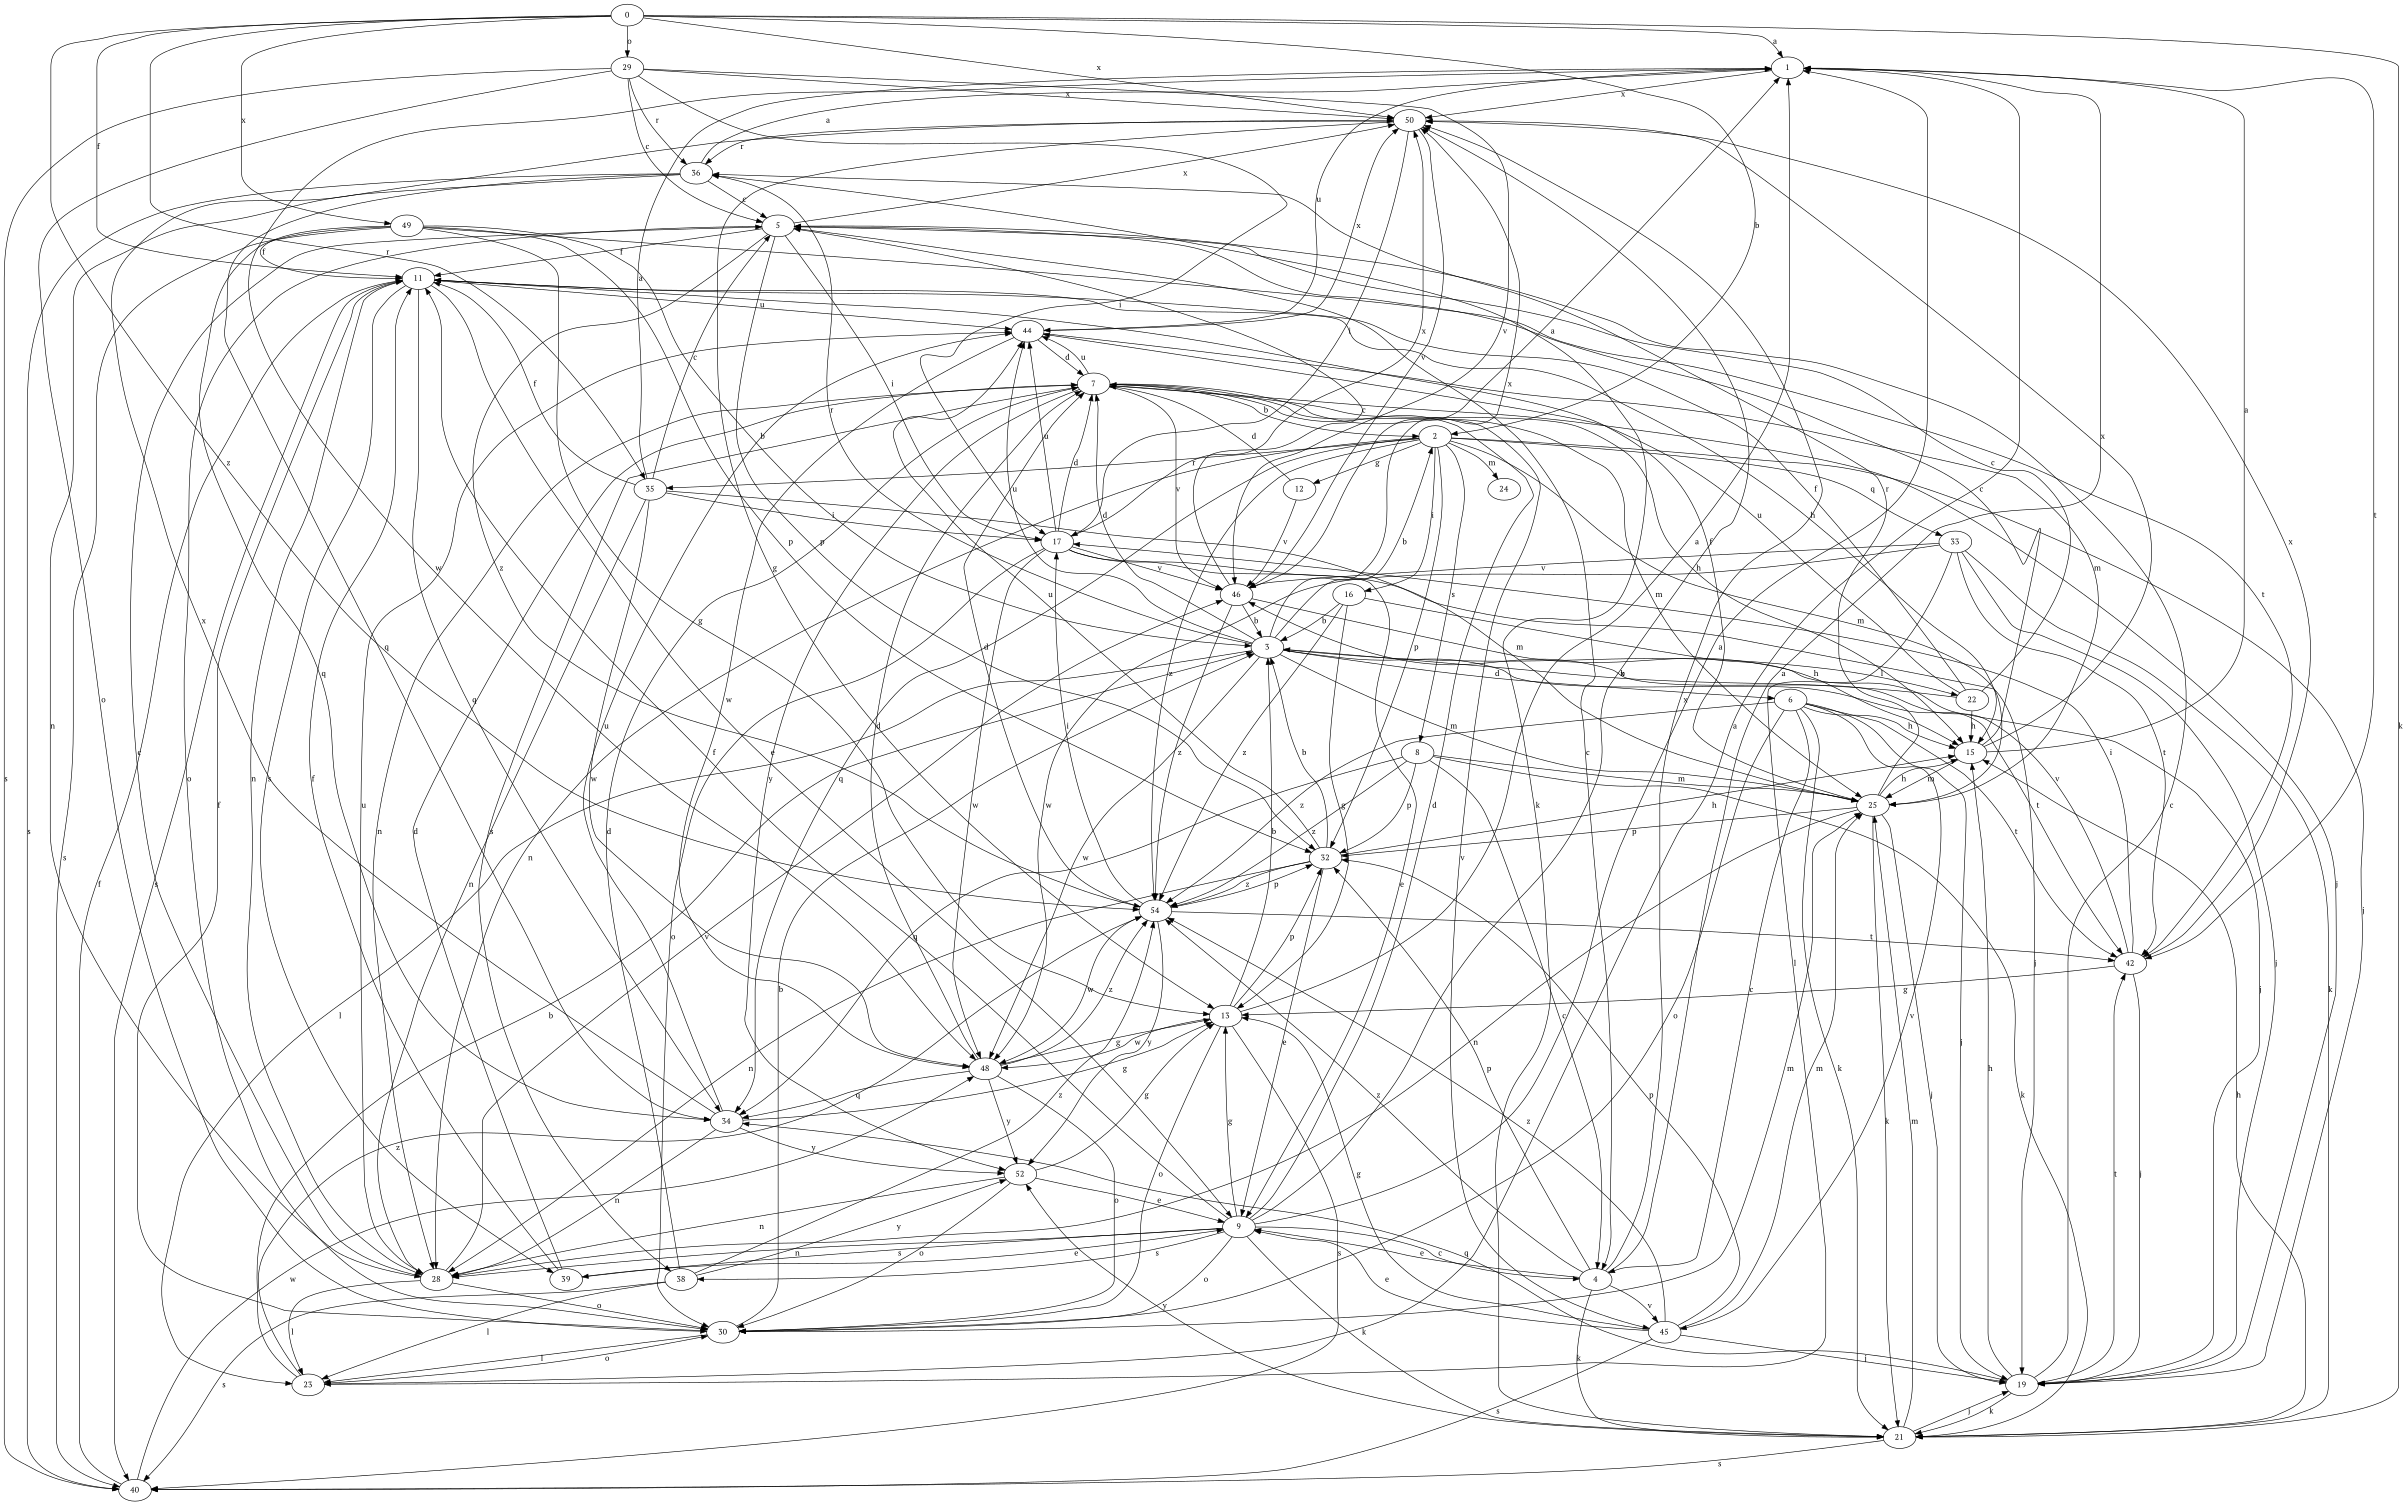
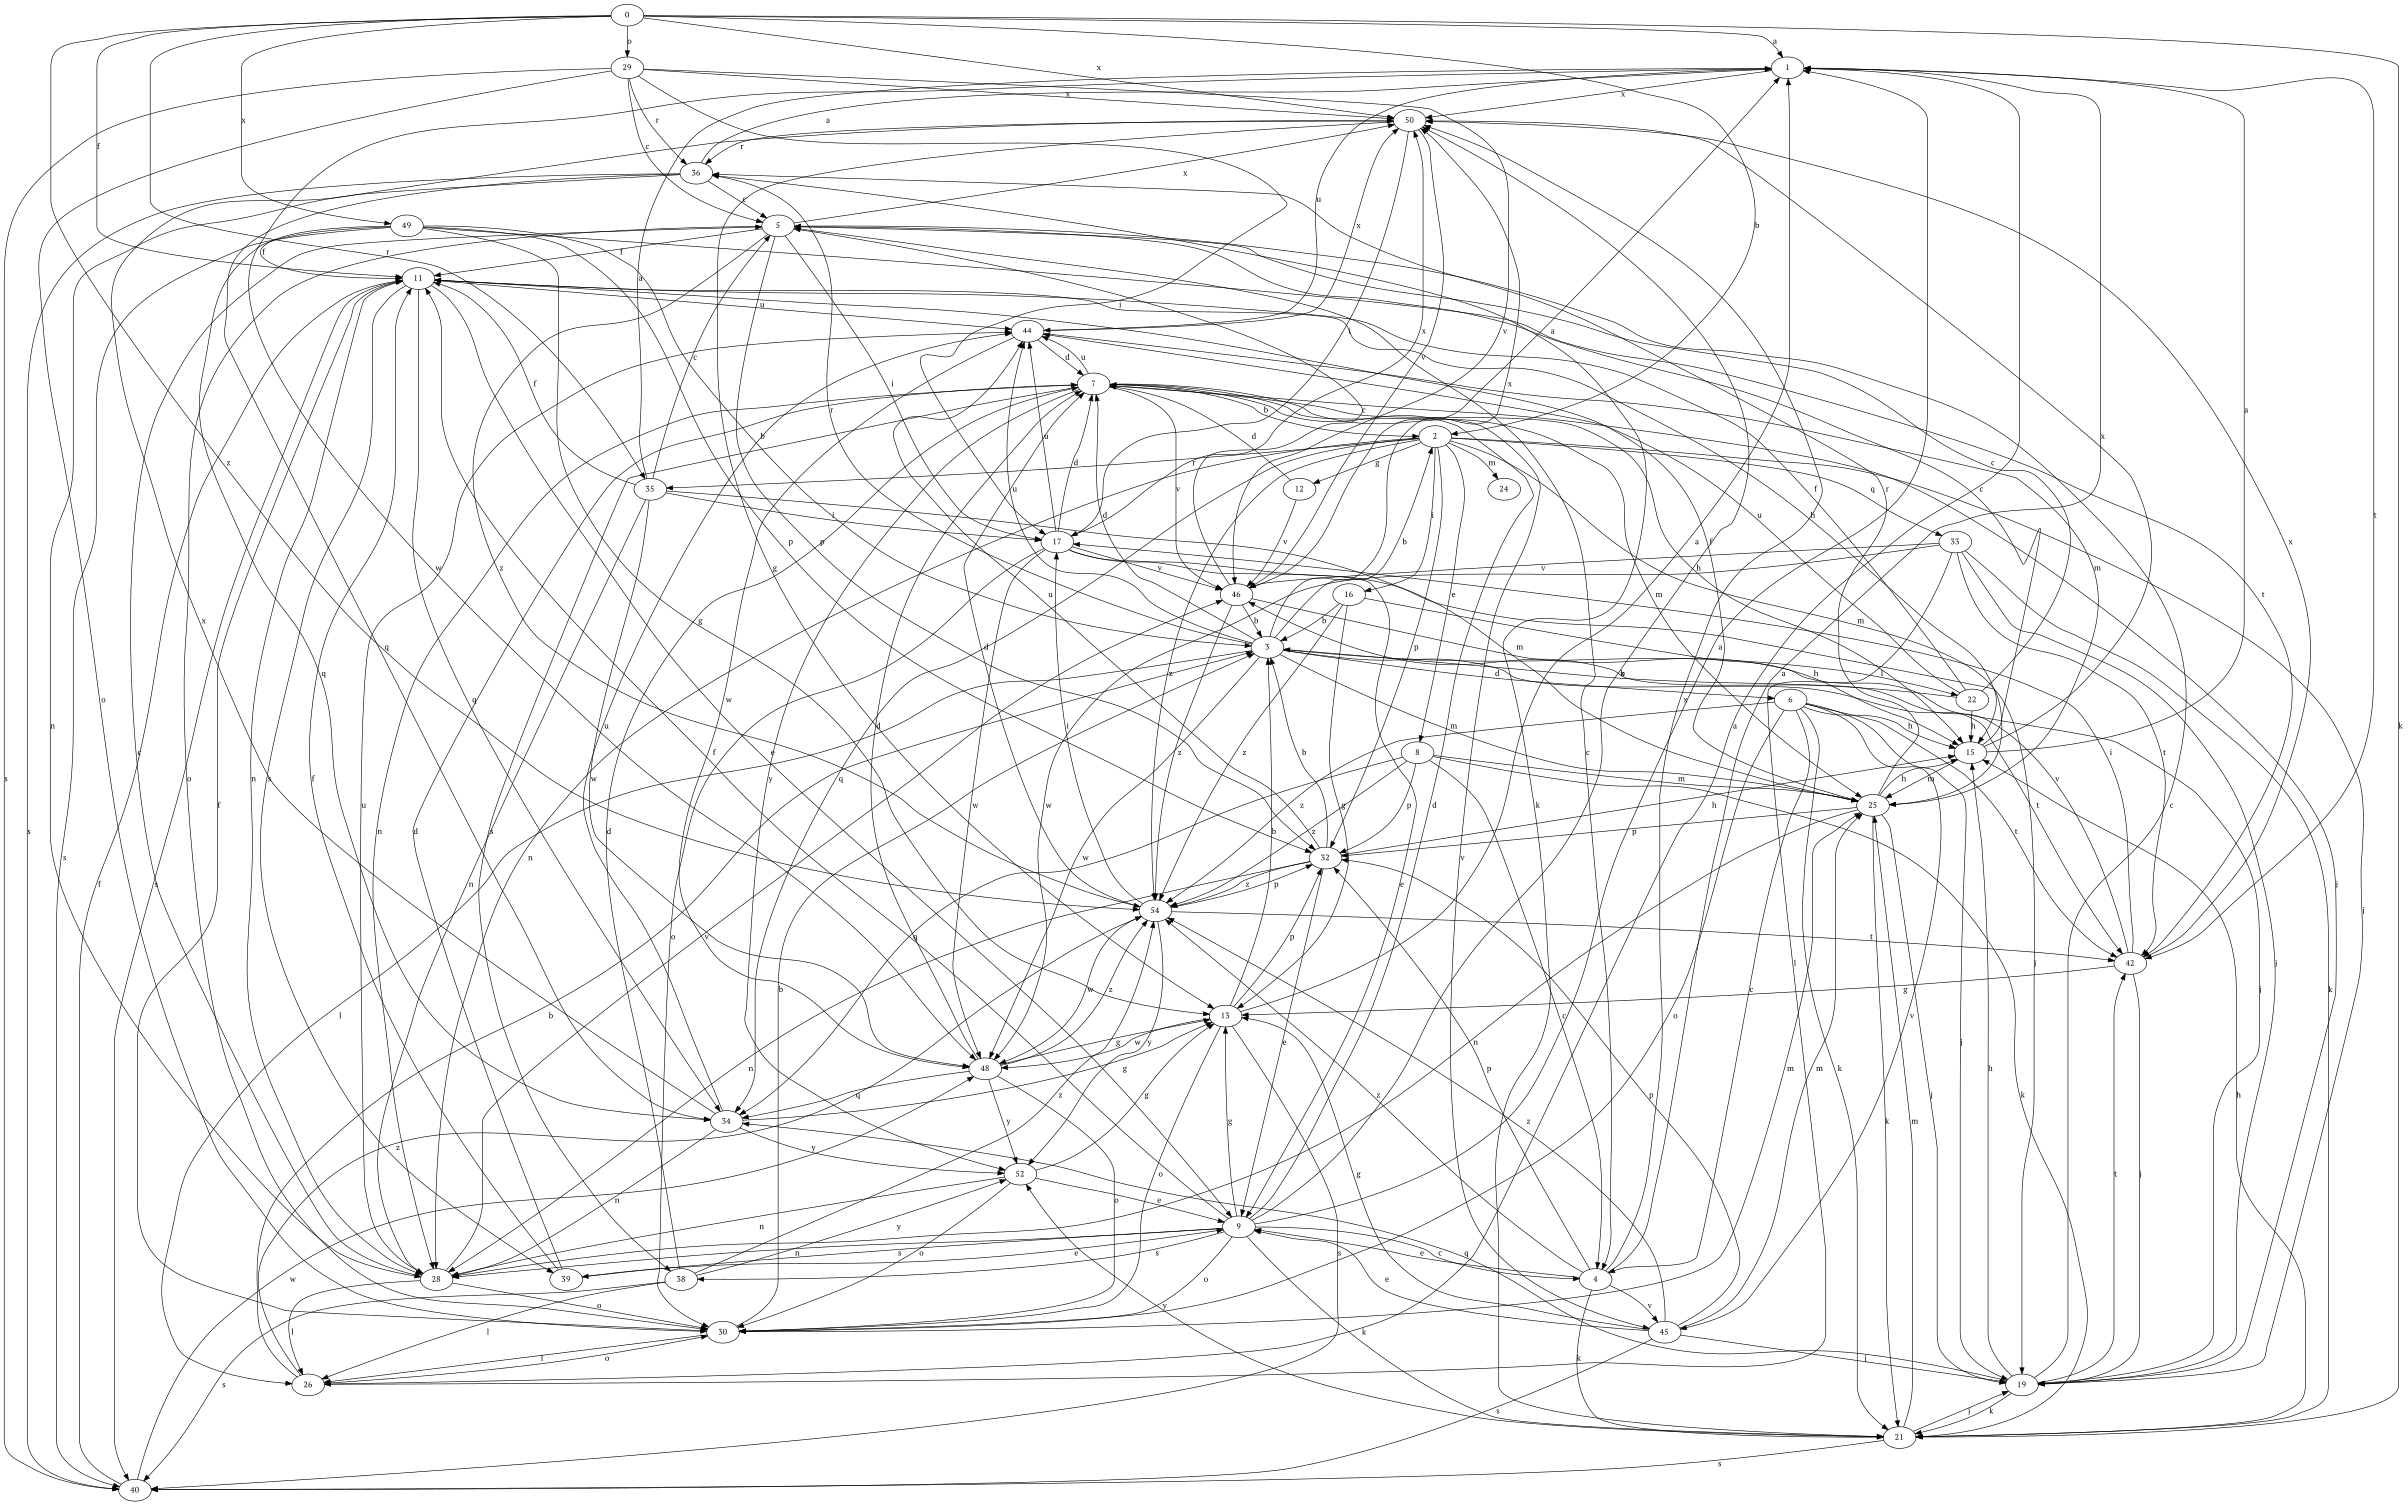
  strict digraph {
    fontname="PT Serif"
    node [fontname="PT Serif"]
    edge [fontname="PT Serif"]
    0
    1
    2
    11
    21
    29
    35
    49
    50
    54
    42
    44
    48
    8
    12
    16
    19
    24
    25
    28
    32
    33
    34
    9
    15
    39
    40
    52
    36
    5
    17
    30
    46
    3
    13
    7
    4
-   23
+   23 [label=26]
    6
    22
    45
    38
    0 -> 1 [label=a]
    0 -> 2 [label=b]
    0 -> 11 [label=f]
    0 -> 21 [label=k]
    0 -> 29 [label=o]
    0 -> 35 [label=r]
    0 -> 49 [label=x]
    0 -> 50 [label=x]
    0 -> 54 [label=z]
    1 -> 50 [label=x]
    1 -> 42 [label=t]
    1 -> 44 [label=u]
    1 -> 48 [label=w]
    2 -> 35 [label=r]
    2 -> 54 [label=z]
-   2 -> 8 [label=s]
+   2 -> 8 [label=e]
    2 -> 12 [label=g]
    2 -> 16 [label=i]
    2 -> 19 [label=j]
    2 -> 24 [label=m]
    2 -> 25 [label=m]
    2 -> 28 [label=n]
    2 -> 32 [label=p]
    2 -> 33 [label=q]
    2 -> 34 [label=q]
    11 -> 44 [label=u]
    11 -> 28 [label=n]
    11 -> 34 [label=q]
    11 -> 9 [label=e]
    11 -> 15 [label=h]
    11 -> 39 [label=s]
    11 -> 40 [label=s]
    21 -> 19 [label=j]
    21 -> 25 [label=m]
    21 -> 15 [label=h]
    21 -> 40 [label=s]
    21 -> 52 [label=y]
    29 -> 50 [label=x]
    29 -> 40 [label=s]
    29 -> 36 [label=r]
    29 -> 5 [label=c]
    29 -> 17 [label=i]
    29 -> 30 [label=o]
    29 -> 46 [label=v]
    35 -> 1 [label=a]
    35 -> 11 [label=f]
    35 -> 48 [label=w]
    35 -> 25 [label=m]
    35 -> 28 [label=n]
    35 -> 5 [label=c]
    35 -> 17 [label=i]
    49 -> 11 [label=f]
    49 -> 42 [label=t]
    49 -> 32 [label=p]
    49 -> 34 [label=q]
    49 -> 40 [label=s]
    49 -> 3 [label=b]
    49 -> 13 [label=g]
    50 -> 36 [label=r]
    50 -> 17 [label=i]
    50 -> 46 [label=v]
    50 -> 13 [label=g]
    54 -> 42 [label=t]
    54 -> 48 [label=w]
    54 -> 32 [label=p]
    54 -> 52 [label=y]
    54 -> 17 [label=i]
    54 -> 7 [label=d]
    42 -> 50 [label=x]
    42 -> 19 [label=j]
    42 -> 17 [label=i]
    42 -> 46 [label=v]
    42 -> 13 [label=g]
    44 -> 50 [label=x]
    44 -> 48 [label=w]
    44 -> 25 [label=m]
    44 -> 7 [label=d]
    48 -> 54 [label=z]
    48 -> 34 [label=q]
    48 -> 52 [label=y]
    48 -> 30 [label=o]
    48 -> 13 [label=g]
    48 -> 7 [label=d]
    8 -> 21 [label=k]
    8 -> 54 [label=z]
    8 -> 25 [label=m]
    8 -> 32 [label=p]
    8 -> 34 [label=q]
    8 -> 4 [label=c]
    12 -> 46 [label=v]
    12 -> 7 [label=d]
    16 -> 54 [label=z]
    16 -> 15 [label=h]
    16 -> 3 [label=b]
    16 -> 13 [label=g]
    19 -> 21 [label=k]
    19 -> 42 [label=t]
    19 -> 34 [label=q]
    19 -> 15 [label=h]
    19 -> 5 [label=c]
    25 -> 11 [label=f]
    25 -> 21 [label=k]
    25 -> 19 [label=j]
    25 -> 28 [label=n]
    25 -> 32 [label=p]
    25 -> 15 [label=h]
    25 -> 36 [label=r]
    28 -> 44 [label=u]
    28 -> 5 [label=c]
    28 -> 30 [label=o]
    28 -> 46 [label=v]
    28 -> 23 [label=l]
    32 -> 54 [label=z]
    32 -> 44 [label=u]
    32 -> 28 [label=n]
    32 -> 9 [label=e]
    32 -> 15 [label=h]
    32 -> 3 [label=b]
    33 -> 21 [label=k]
    33 -> 42 [label=t]
    33 -> 48 [label=w]
    33 -> 19 [label=j]
    33 -> 46 [label=v]
    33 -> 23 [label=l]
    34 -> 50 [label=x]
    34 -> 44 [label=u]
    34 -> 28 [label=n]
    34 -> 52 [label=y]
    34 -> 13 [label=g]
    9 -> 1 [label=a]
    9 -> 11 [label=f]
    9 -> 21 [label=k]
    9 -> 50 [label=x]
    9 -> 28 [label=n]
    9 -> 39 [label=s]
    9 -> 30 [label=o]
    9 -> 13 [label=g]
    9 -> 7 [label=d]
    9 -> 4 [label=c]
    9 -> 38 [label=s]
    15 -> 1 [label=a]
    15 -> 50 [label=x]
    15 -> 25 [label=m]
    15 -> 5 [label=c]
    39 -> 11 [label=f]
    39 -> 9 [label=e]
    39 -> 7 [label=d]
    40 -> 11 [label=f]
    40 -> 48 [label=w]
    52 -> 28 [label=n]
    52 -> 9 [label=e]
    52 -> 30 [label=o]
    52 -> 13 [label=g]
    36 -> 1 [label=a]
    36 -> 21 [label=k]
    36 -> 28 [label=n]
    36 -> 34 [label=q]
    36 -> 40 [label=s]
    36 -> 5 [label=c]
    5 -> 11 [label=f]
    5 -> 50 [label=x]
    5 -> 54 [label=z]
    5 -> 32 [label=p]
    5 -> 17 [label=i]
    5 -> 30 [label=o]
    5 -> 4 [label=c]
    17 -> 50 [label=x]
    17 -> 44 [label=u]
    17 -> 48 [label=w]
    17 -> 19 [label=j]
    17 -> 9 [label=e]
    17 -> 30 [label=o]
    17 -> 46 [label=v]
    17 -> 7 [label=d]
    30 -> 11 [label=f]
    30 -> 25 [label=m]
    30 -> 3 [label=b]
    30 -> 23 [label=l]
    46 -> 1 [label=a]
    46 -> 54 [label=z]
    46 -> 19 [label=j]
    46 -> 5 [label=c]
    46 -> 3 [label=b]
    3 -> 2 [label=b]
    3 -> 50 [label=x]
    3 -> 42 [label=t]
    3 -> 44 [label=u]
    3 -> 48 [label=w]
    3 -> 25 [label=m]
    3 -> 36 [label=r]
    3 -> 7 [label=d]
    3 -> 23 [label=l]
    3 -> 6 [label=d]
    3 -> 22 [label=l]
    13 -> 1 [label=a]
    13 -> 48 [label=w]
    13 -> 32 [label=p]
    13 -> 40 [label=s]
    13 -> 30 [label=o]
    13 -> 3 [label=b]
    7 -> 2 [label=b]
    7 -> 44 [label=u]
    7 -> 19 [label=j]
    7 -> 25 [label=m]
    7 -> 28 [label=n]
    7 -> 15 [label=h]
    7 -> 52 [label=y]
    7 -> 46 [label=v]
    7 -> 45 [label=v]
    7 -> 38 [label=s]
    4 -> 1 [label=a]
    4 -> 21 [label=k]
    4 -> 50 [label=x]
    4 -> 54 [label=z]
    4 -> 32 [label=p]
    4 -> 9 [label=e]
    4 -> 45 [label=v]
    23 -> 1 [label=a]
    23 -> 54 [label=z]
    23 -> 30 [label=o]
    23 -> 3 [label=b]
    6 -> 21 [label=k]
    6 -> 54 [label=z]
    6 -> 42 [label=t]
    6 -> 19 [label=j]
    6 -> 15 [label=h]
    6 -> 30 [label=o]
    6 -> 4 [label=c]
    6 -> 45 [label=v]
    22 -> 11 [label=f]
    22 -> 44 [label=u]
    22 -> 15 [label=h]
    22 -> 5 [label=c]
    22 -> 3 [label=b]
    45 -> 54 [label=z]
    45 -> 19 [label=j]
    45 -> 25 [label=m]
    45 -> 32 [label=p]
    45 -> 9 [label=e]
    45 -> 40 [label=s]
    45 -> 13 [label=g]
    38 -> 54 [label=z]
    38 -> 40 [label=s]
    38 -> 52 [label=y]
    38 -> 7 [label=d]
    38 -> 23 [label=l]
  }
